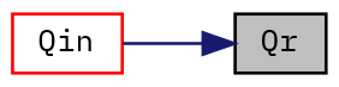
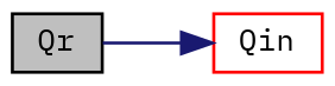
  digraph {
    rankdir=LR
    fontname="IBM Plex Mono"
    node [fontname="IBM Plex Mono" fontsize=10 shape=record]
    n1 [color=black fillcolor=grey75 fontcolor=black height=0.2 label=Qr style=filled width=0.4]
    n2 [color=red height=0.2 label=Qin width=0.4]
-   n2 -> n1 [color=midnightblue fontname="IBM Plex Mono" fontsize=10 labelfontname=FreeSans labelfontsize=10 style=solid]
+   n1 -> n2 [color=midnightblue fontname="IBM Plex Mono" fontsize=10 labelfontname=FreeSans labelfontsize=10 style=solid]
  }
